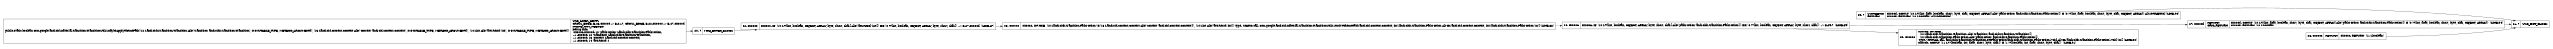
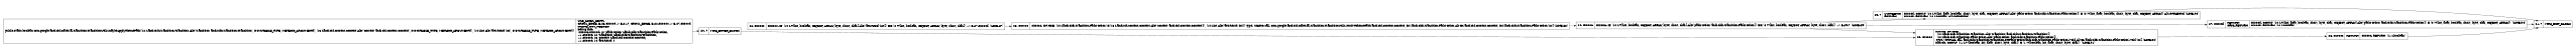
  digraph {
    rankdir=LR
    node [shape=record]
    n1 [label="{20\:\ ?|MTH_ENTER_BLOCK\l}"]
    n2 [label="{22\:\ 0x0000|0x0000: IF  (r4 I:??[int, boolean, OBJECT, ARRAY, byte, short, char] A[D('attrResId' int)]) == (0 ??[int, boolean, OBJECT, ARRAY, byte, short, char])  \-\> B:27:0x000d  (LINE:87)\l}"]
    n3 [label="{23\:\ 0x0002|0x0002: INVOKE  (r0 I:androidx.transition.PathMotion) = (r3 I:android.content.Context A[D('context' android.content.Context)]), (r4 I:int A[D('attrResId' int)]) type: STATIC call: com.google.android.material.transition.TransitionUtils.resolveThemePath(android.content.Context, int):androidx.transition.PathMotion A[MD:(android.content.Context, int):androidx.transition.PathMotion (m)] (LINE:88)\l}"]
    n4 [label="{24\:\ 0x0006|0x0006: IF  (r0 I:??[int, boolean, OBJECT, ARRAY, byte, short, char] A[D('pathMotion' androidx.transition.PathMotion)]) == (0 ??[int, boolean, OBJECT, ARRAY, byte, short, char])  \-\> B:29:?  (LINE:89)\l}"]
    n5 [label="{27\:\ 0x000d|RETURN\lORIG_RETURN\l|0x000d: CONST  (r0 I:??[int, float, boolean, short, byte, char, OBJECT, ARRAY] A[D('pathMotion' androidx.transition.PathMotion)]) = (0 ??[int, float, boolean, short, byte, char, OBJECT, ARRAY])  (LINE:94)\l8x000e: RETURN  (r0 I:boolean) \l}"]
-   n6 [label="{21\:\ ?|USE_EXIT_BLOCK\l}"]
+   n6 [label="{21\:\ ?|MTH_EXIT_BLOCK\l}"]
    n7 [label="{25\:\ 0x0008|0x0008: INVOKE  \l  (r2 I:androidx.transition.Transition A[D('transition' androidx.transition.Transition)])\l  (r0 I:androidx.transition.PathMotion A[D('pathMotion' androidx.transition.PathMotion)])\l type: VIRTUAL call: androidx.transition.Transition.setPathMotion(androidx.transition.PathMotion):void A[MD:(androidx.transition.PathMotion):void (m)] (LINE:90)\l0x000b: CONST  (r1 I:??[boolean, int, float, short, byte, char]) = (1 ??[boolean, int, float, short, byte, char])  (LINE:91)\l}"]
    n8 [label="{29\:\ ?|SYNTHETIC\lRETURN\l|0x000d: CONST  (r0 I:??[int, float, boolean, short, byte, char, OBJECT, ARRAY] A[D('pathMotion' androidx.transition.PathMotion)]) = (0 ??[int, float, boolean, short, byte, char, OBJECT, ARRAY]) A[SYNTHETIC] (LINE:94)\l0x000e: RETURN  (r0 I:boolean) A[SYNTHETIC]\l}"]
    n9 [label="{26\:\ 0x000c|RETURN\l|0x000c: RETURN  (r1 I:boolean) \l}"]
    n10 [label="{public static boolean com.google.android.material.transition.TransitionUtils.maybeApplyThemePath((r2 I:androidx.transition.Transition A[D('transition' androidx.transition.Transition), IMMUTABLE_TYPE, METHOD_ARGUMENT]), (r3 I:android.content.Context A[D('context' android.content.Context), IMMUTABLE_TYPE, METHOD_ARGUMENT]), (r4 I:int A[D('attrResId' int), IMMUTABLE_TYPE, METHOD_ARGUMENT]))  | USE_LINES_HINTS\lCROSS_EDGE: B:28:0x000e \-\> B:21:?, CROSS_EDGE: B:22:0x0000 \-\> B:27:0x000d\lINLINE_NOT_NEEDED\lDebug Info:\l  0x0006\-0x000d: r0 'pathMotion' Landroidx\/transition\/PathMotion;\l  \-1 \-0x000e: r2 'transition' Landroidx\/transition\/Transition;\l  \-1 \-0x000e: r3 'context' Landroid\/content\/Context;\l  \-1 \-0x000e: r4 'attrResId' I\l}"]
-   n1 -> n2
+   n1 -> n7
    n2 -> n3 [style=solid]
    n3 -> n4
    n4 -> n5
    n4 -> n7 [style=solid]
+   n4 -> n8
    n5 -> n6
+   n7 -> n9
    n8 -> n6
    n9 -> n6
    n10 -> n1
  }
